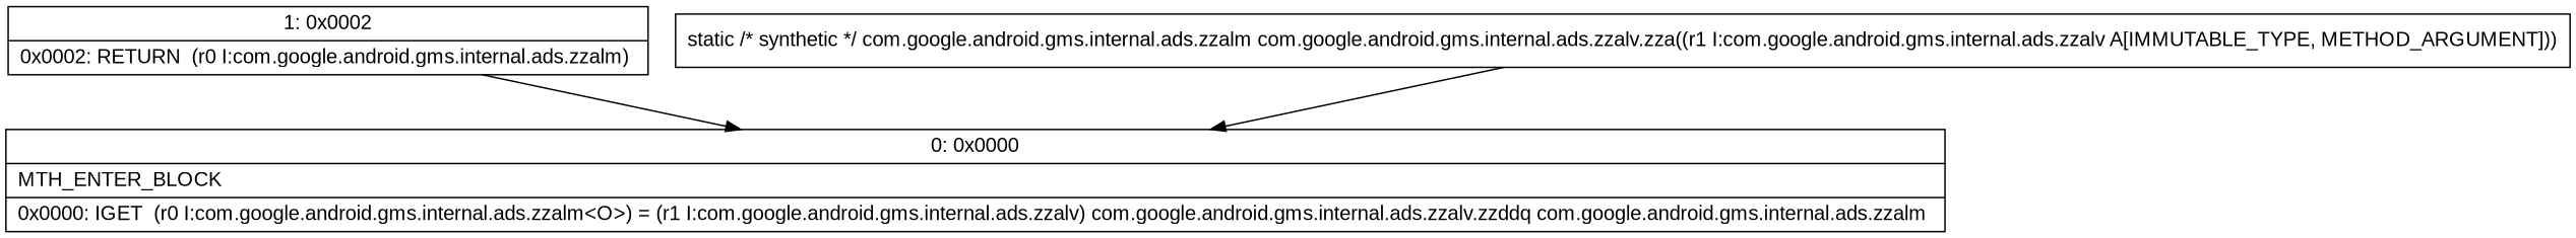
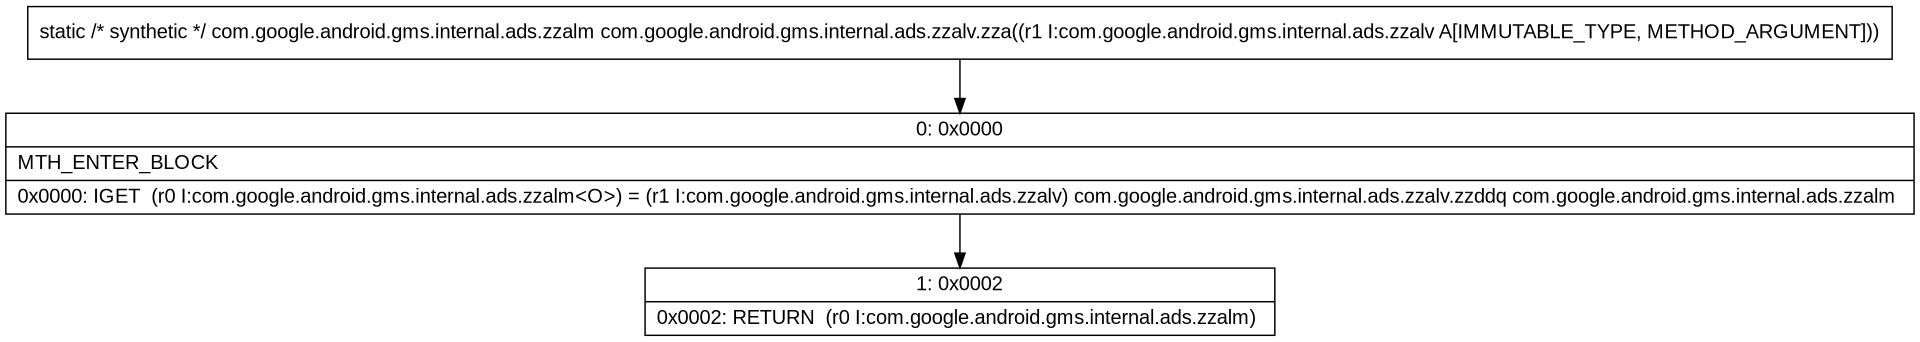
  digraph {
    fontname="Liberation Sans"
    node [shape=record fontname="Liberation Sans"]
    edge [fontname="Liberation Sans"]
    n1 [label="{0\:\ 0x0000|MTH_ENTER_BLOCK\l|0x0000: IGET  (r0 I:com.google.android.gms.internal.ads.zzalm\<O\>) = (r1 I:com.google.android.gms.internal.ads.zzalv) com.google.android.gms.internal.ads.zzalv.zzddq com.google.android.gms.internal.ads.zzalm \l}"]
    n2 [label="{1\:\ 0x0002|0x0002: RETURN  (r0 I:com.google.android.gms.internal.ads.zzalm) \l}"]
    n3 [label="{static \/* synthetic *\/ com.google.android.gms.internal.ads.zzalm com.google.android.gms.internal.ads.zzalv.zza((r1 I:com.google.android.gms.internal.ads.zzalv A[IMMUTABLE_TYPE, METHOD_ARGUMENT])) }"]
-   n2 -> n1
+   n1 -> n2
    n3 -> n1
  }
